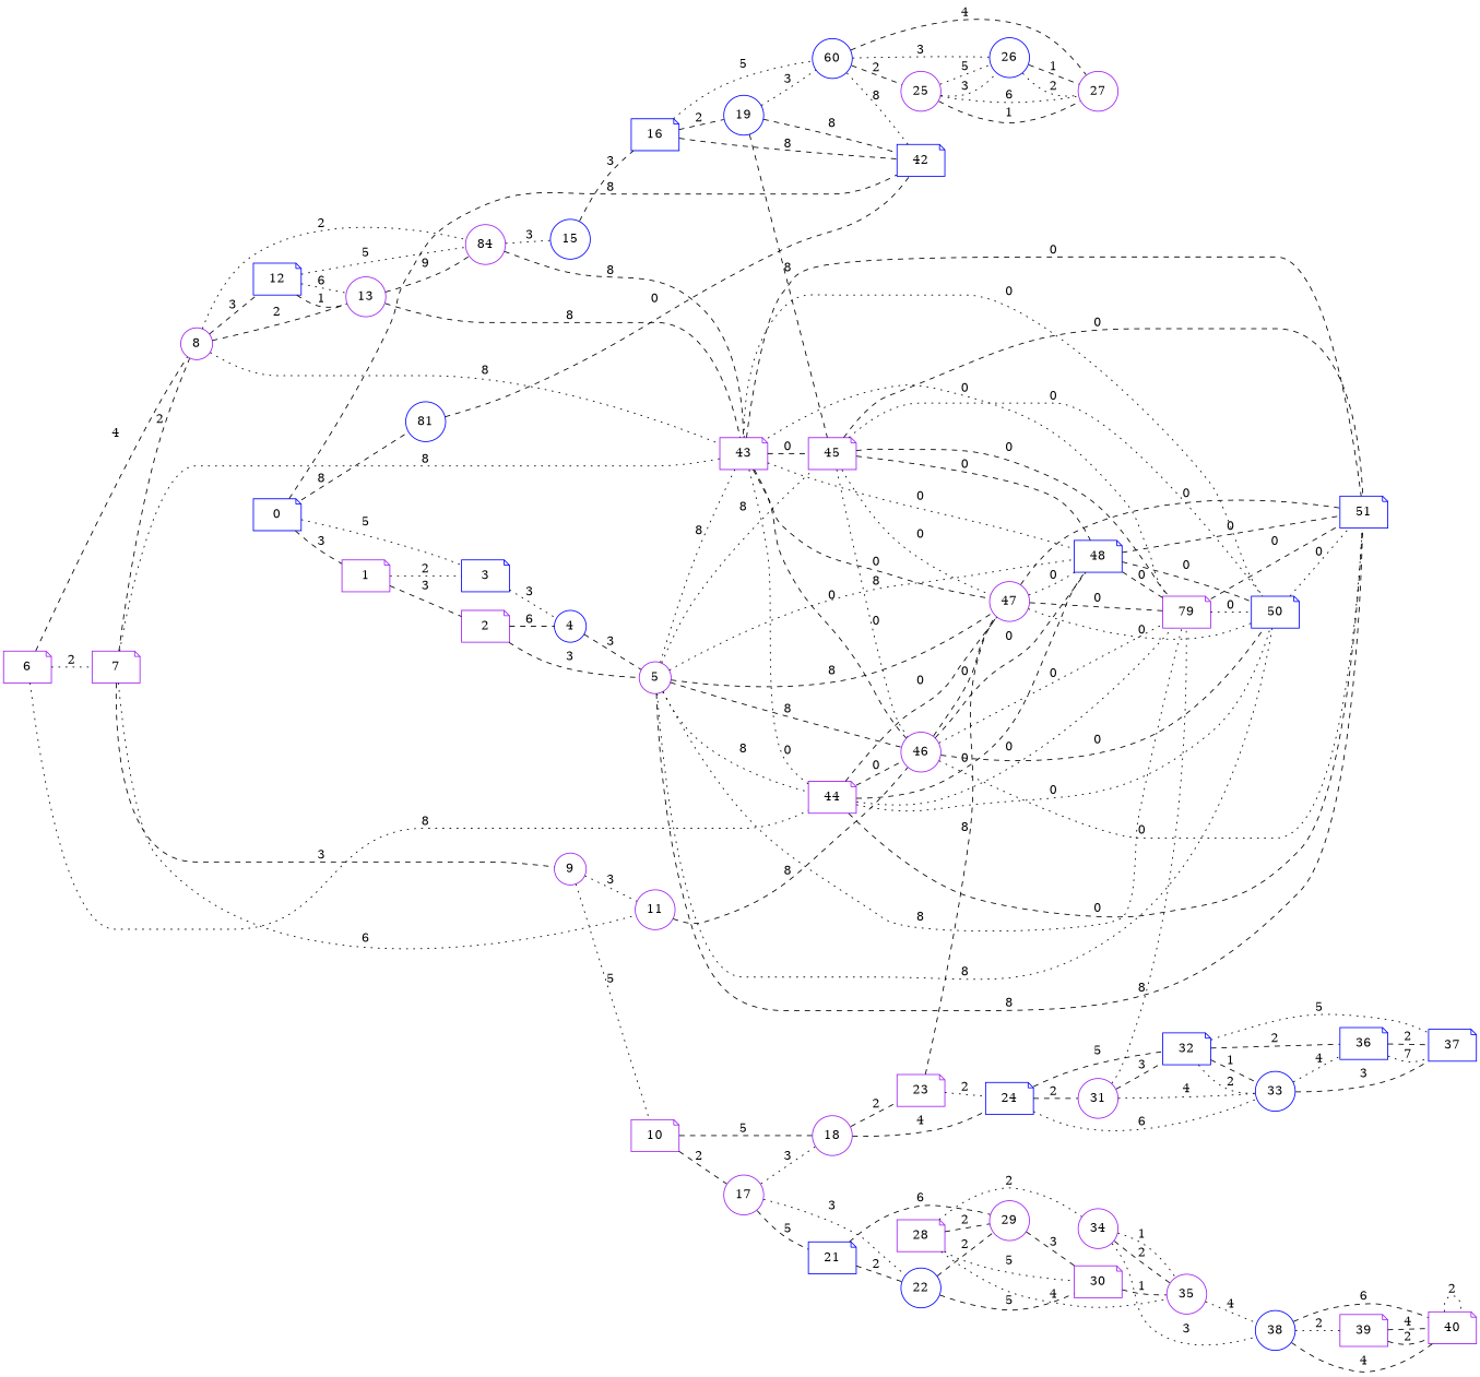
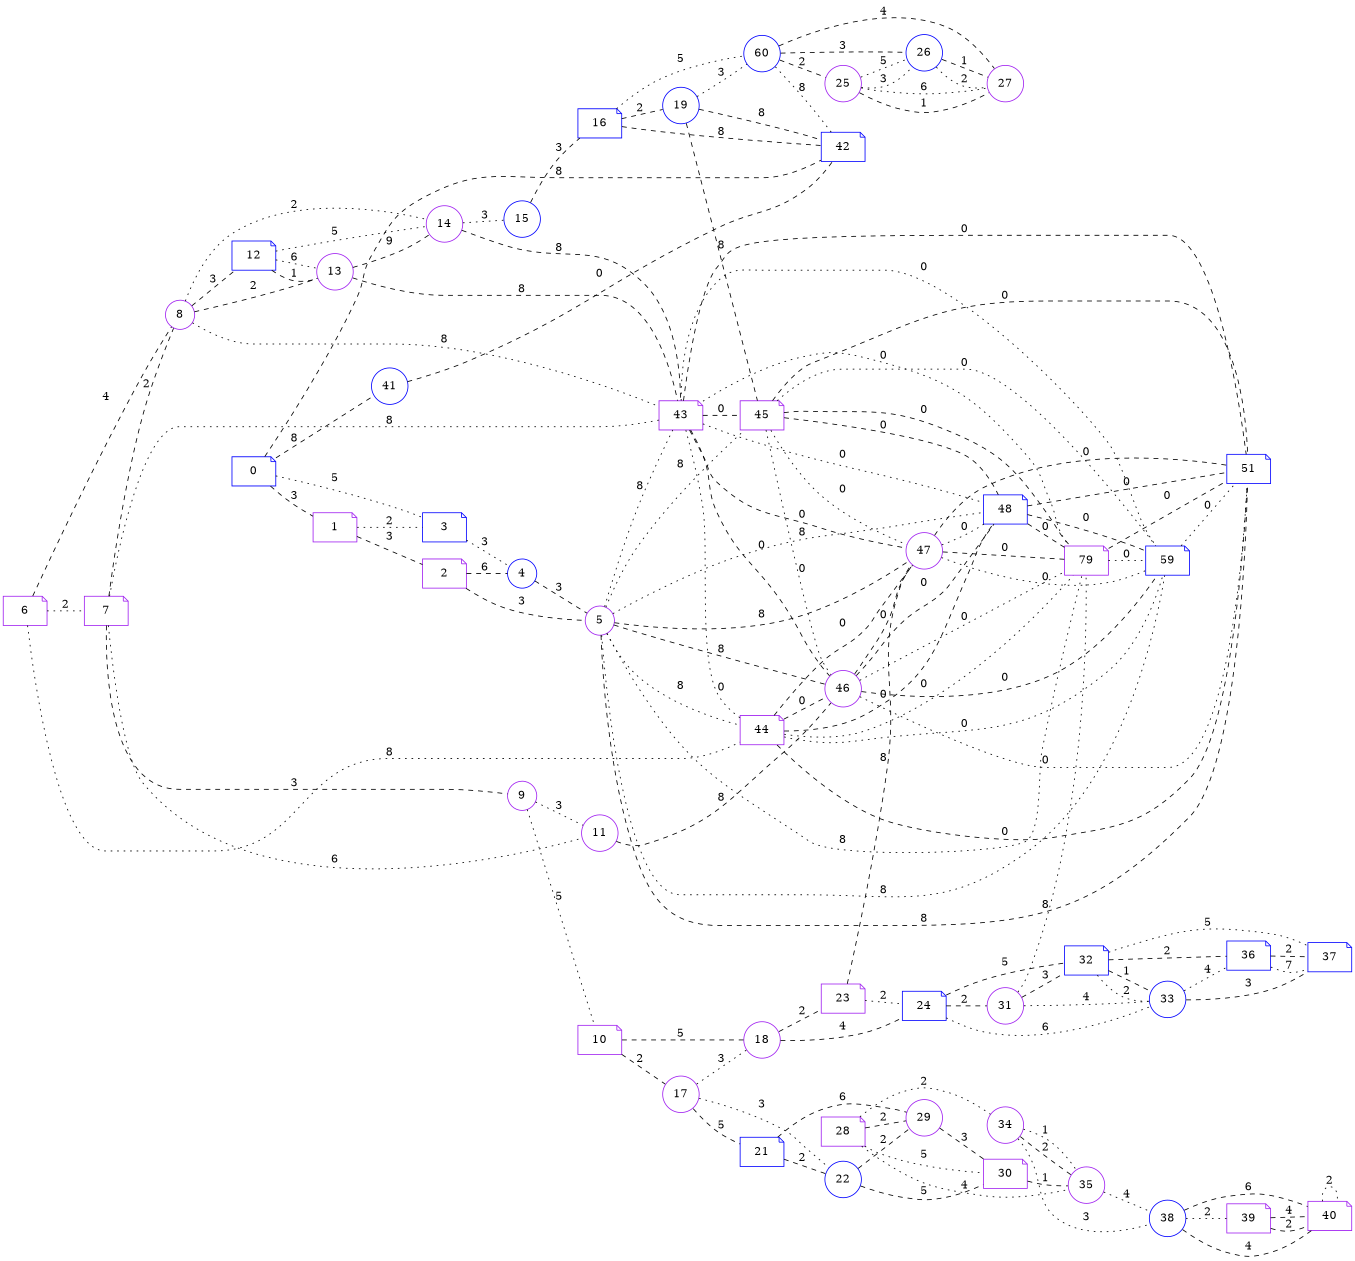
  graph {
    rankdir=LR
    node [color=purple shape=note weight=1]
    edge [style=dashed]
    0 [color=blue]
    1
    3 [color=blue]
-   41 [color=blue shape=circle weight=4 label=81]
+   41 [color=blue shape=circle weight=4]
    42 [color=blue weight=3]
    2
    4 [color=blue shape=circle]
    5 [shape=circle]
    43 [weight=3]
    44 [weight=3]
    45 [weight=3]
    46 [shape=circle weight=3]
    47 [shape=circle weight=3]
    48 [color=blue weight=3]
    n15 [label=79 weight=3]
-   50 [color=blue weight=3]
+   50 [color=blue weight=3 label=59]
    51 [color=blue weight=3]
    6
    7
    8 [shape=circle]
    9 [shape=circle]
    11 [shape=circle]
    12 [color=blue]
    13 [shape=circle]
-   14 [shape=circle label=84]
+   14 [shape=circle]
    10
    15 [color=blue shape=circle]
    17 [shape=circle]
    18 [shape=circle]
    21 [color=blue]
    22 [color=blue shape=circle]
    23
    24 [color=blue]
    16 [color=blue]
    19 [color=blue shape=circle]
    n36 [color=blue label=60 shape=circle]
    25 [shape=circle]
    26 [color=blue shape=circle]
    27 [shape=circle]
    29 [shape=circle]
    30 [weight=2]
    31 [shape=circle]
    32 [color=blue]
    33 [color=blue shape=circle]
    28
    34 [shape=circle]
    35 [shape=circle]
    36 [color=blue]
    37 [color=blue]
    38 [color=blue shape=circle]
    39
    40 [weight=2]
    0 -- 1 [label=3]
    0 -- 3 [label=5 style=dotted]
    0 -- 41 [label=8]
    0 -- 42 [label=8]
    1 -- 3 [label=2 style=dotted]
    1 -- 2 [label=3]
    3 -- 4 [label=3 style=dotted]
    41 -- 42 [label=0]
    2 -- 4 [label=6]
    2 -- 5 [label=3]
    4 -- 5 [label=3]
    5 -- 43 [label=8 style=dotted]
    5 -- 44 [label=8 style=dotted]
    5 -- 45 [label=8 style=dotted]
    5 -- 46 [label=8]
    5 -- 47 [label=8]
    5 -- 48 [label=8 style=dotted]
    5 -- n15 [label=8 style=dotted]
    5 -- 50 [label=8 style=dotted]
    5 -- 51 [label=8]
    43 -- 44 [label=0 style=dotted]
    43 -- 45 [label=0]
    43 -- 46 [label=0]
    43 -- 47 [label=0]
    43 -- 48 [label=0 style=dotted]
    43 -- n15 [label=0 style=dotted]
    43 -- 50 [label=0 style=dotted]
    43 -- 51 [label=0]
    44 -- 46 [label=0]
    44 -- 47 [label=0]
    44 -- 48 [label=0]
    44 -- n15 [label=0 style=dotted]
    44 -- 50 [label=0 style=dotted]
    44 -- 51 [label=0]
    45 -- 46 [label=0 style=dotted]
    45 -- 47 [label=0 style=dotted]
    45 -- 48 [label=0]
    45 -- n15 [label=0]
    45 -- 50 [label=0 style=dotted]
    45 -- 51 [label=0]
    46 -- 47 [label=0]
    46 -- 48 [label=0]
    46 -- n15 [label=0 style=dotted]
    46 -- 50 [label=0]
    46 -- 51 [label=0 style=dotted]
    47 -- 48 [label=0 style=dotted]
    47 -- n15 [label=0]
    47 -- 50 [label=0 style=dotted]
    47 -- 51 [label=0]
    48 -- n15 [label=0]
    48 -- 50 [label=0]
    48 -- 51 [label=0]
    n15 -- 50 [label=0 style=dotted]
    n15 -- 51 [label=0]
    50 -- 51 [label=0 style=dotted]
    6 -- 44 [label=8 style=dotted]
    6 -- 7 [label=2 style=dotted]
    6 -- 8 [label=4]
    7 -- 43 [label=8 style=dotted]
    7 -- 8 [label=2]
    7 -- 9 [label=3]
    7 -- 11 [label=6 style=dotted]
    8 -- 43 [label=8 style=dotted]
    8 -- 12 [label=3]
    8 -- 13 [label=2]
    8 -- 14 [label=2 style=dotted]
    9 -- 11 [label=3 style=dotted]
    9 -- 10 [label=5 style=dotted]
    11 -- 46 [label=8]
    12 -- 13 [label=6 style=dotted]
    12 -- 13 [label=1]
    12 -- 14 [label=5 style=dotted]
    13 -- 43 [label=8]
    13 -- 14 [label=9]
    14 -- 43 [label=8]
    14 -- 15 [label=3 style=dotted]
    10 -- 17 [label=2]
    10 -- 18 [label=5]
    15 -- 16 [label=3]
    17 -- 18 [label=3 style=dotted]
    17 -- 21 [label=5]
    17 -- 22 [label=3 style=dotted]
    18 -- 23 [label=2]
    18 -- 24 [label=4]
    21 -- 22 [label=2]
    21 -- 29 [label=6]
    22 -- 29 [label=2]
    22 -- 30 [label=5]
    23 -- 47 [label=8]
    23 -- 24 [label=2 style=dotted]
    24 -- 31 [label=2]
    24 -- 32 [label=5]
    24 -- 33 [label=6 style=dotted]
    16 -- 42 [label=8]
    16 -- 19 [label=2]
    16 -- n36 [label=5 style=dotted]
    19 -- 42 [label=8]
    19 -- 45 [label=8]
    19 -- n36 [label=3 style=dotted]
    n36 -- 42 [label=8 style=dotted]
    n36 -- 25 [label=2]
-   n36 -- 26 [label=3 style=dotted]
+   n36 -- 26 [label=3]
    n36 -- 27 [label=4]
    25 -- 26 [label=5 style=dotted]
    25 -- 26 [label=3 style=dotted]
    25 -- 27 [label=6 style=dotted]
    25 -- 27 [label=1]
    26 -- 27 [label=1]
    26 -- 27 [label=2 style=dotted]
    29 -- 30 [label=3]
    30 -- 35 [label=1]
    31 -- n15 [label=8 style=dotted]
    31 -- 32 [label=3]
    31 -- 33 [label=4 style=dotted]
    32 -- 33 [label=1]
    32 -- 33 [label=2 style=dotted]
    32 -- 36 [label=2]
    32 -- 37 [label=5 style=dotted]
    33 -- 36 [label=4 style=dotted]
    33 -- 37 [label=3]
    28 -- 29 [label=2]
    28 -- 30 [label=5 style=dotted]
    28 -- 34 [label=2 style=dotted]
    28 -- 35 [label=4 style=dotted]
    34 -- 35 [label=2]
    34 -- 35 [label=1 style=dotted]
    34 -- 38 [label=3 style=dotted]
    35 -- 38 [label=4 style=dotted]
    36 -- 37 [label=2]
    36 -- 37 [label=7 style=dotted]
    38 -- 39 [label=2 style=dotted]
    38 -- 40 [label=4]
    38 -- 40 [label=6]
    39 -- 40 [label=2]
    39 -- 40 [label=4]
    40 -- 40 [label=2 style=dotted]
  }
